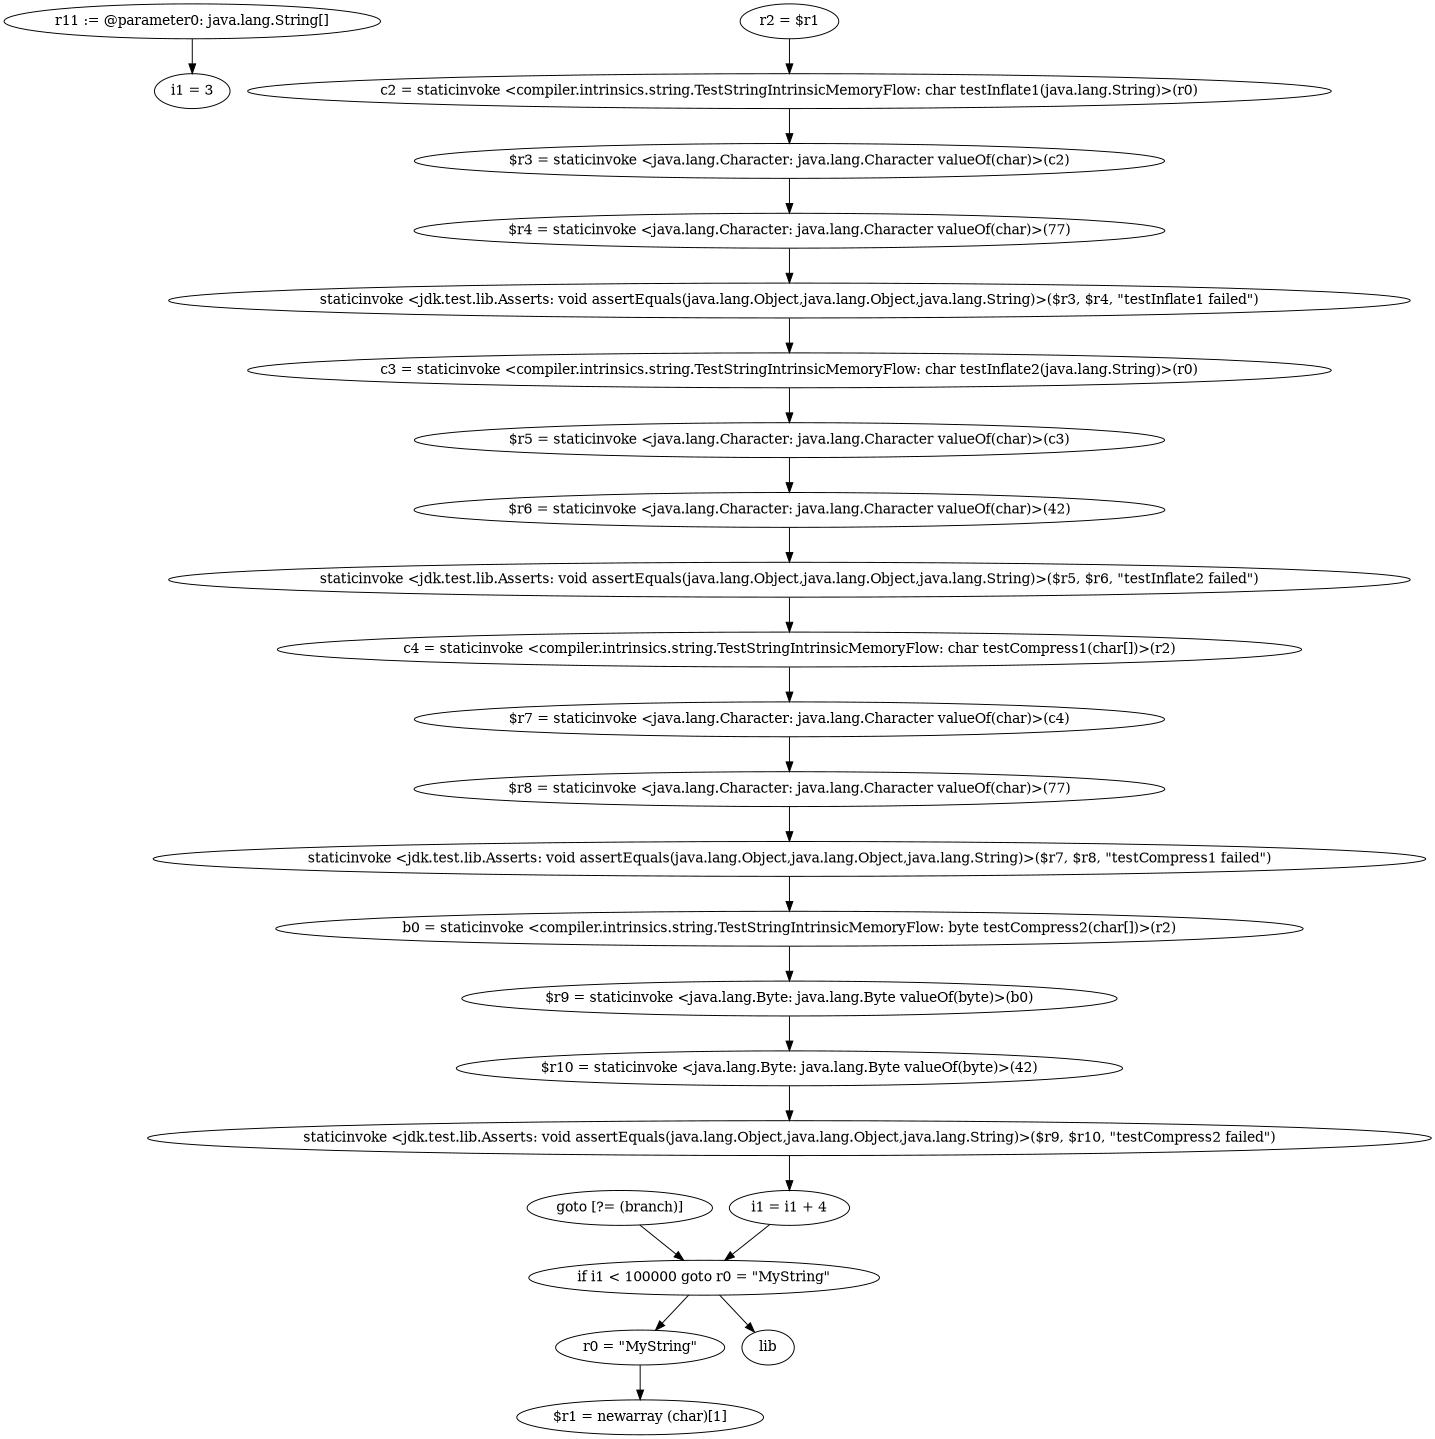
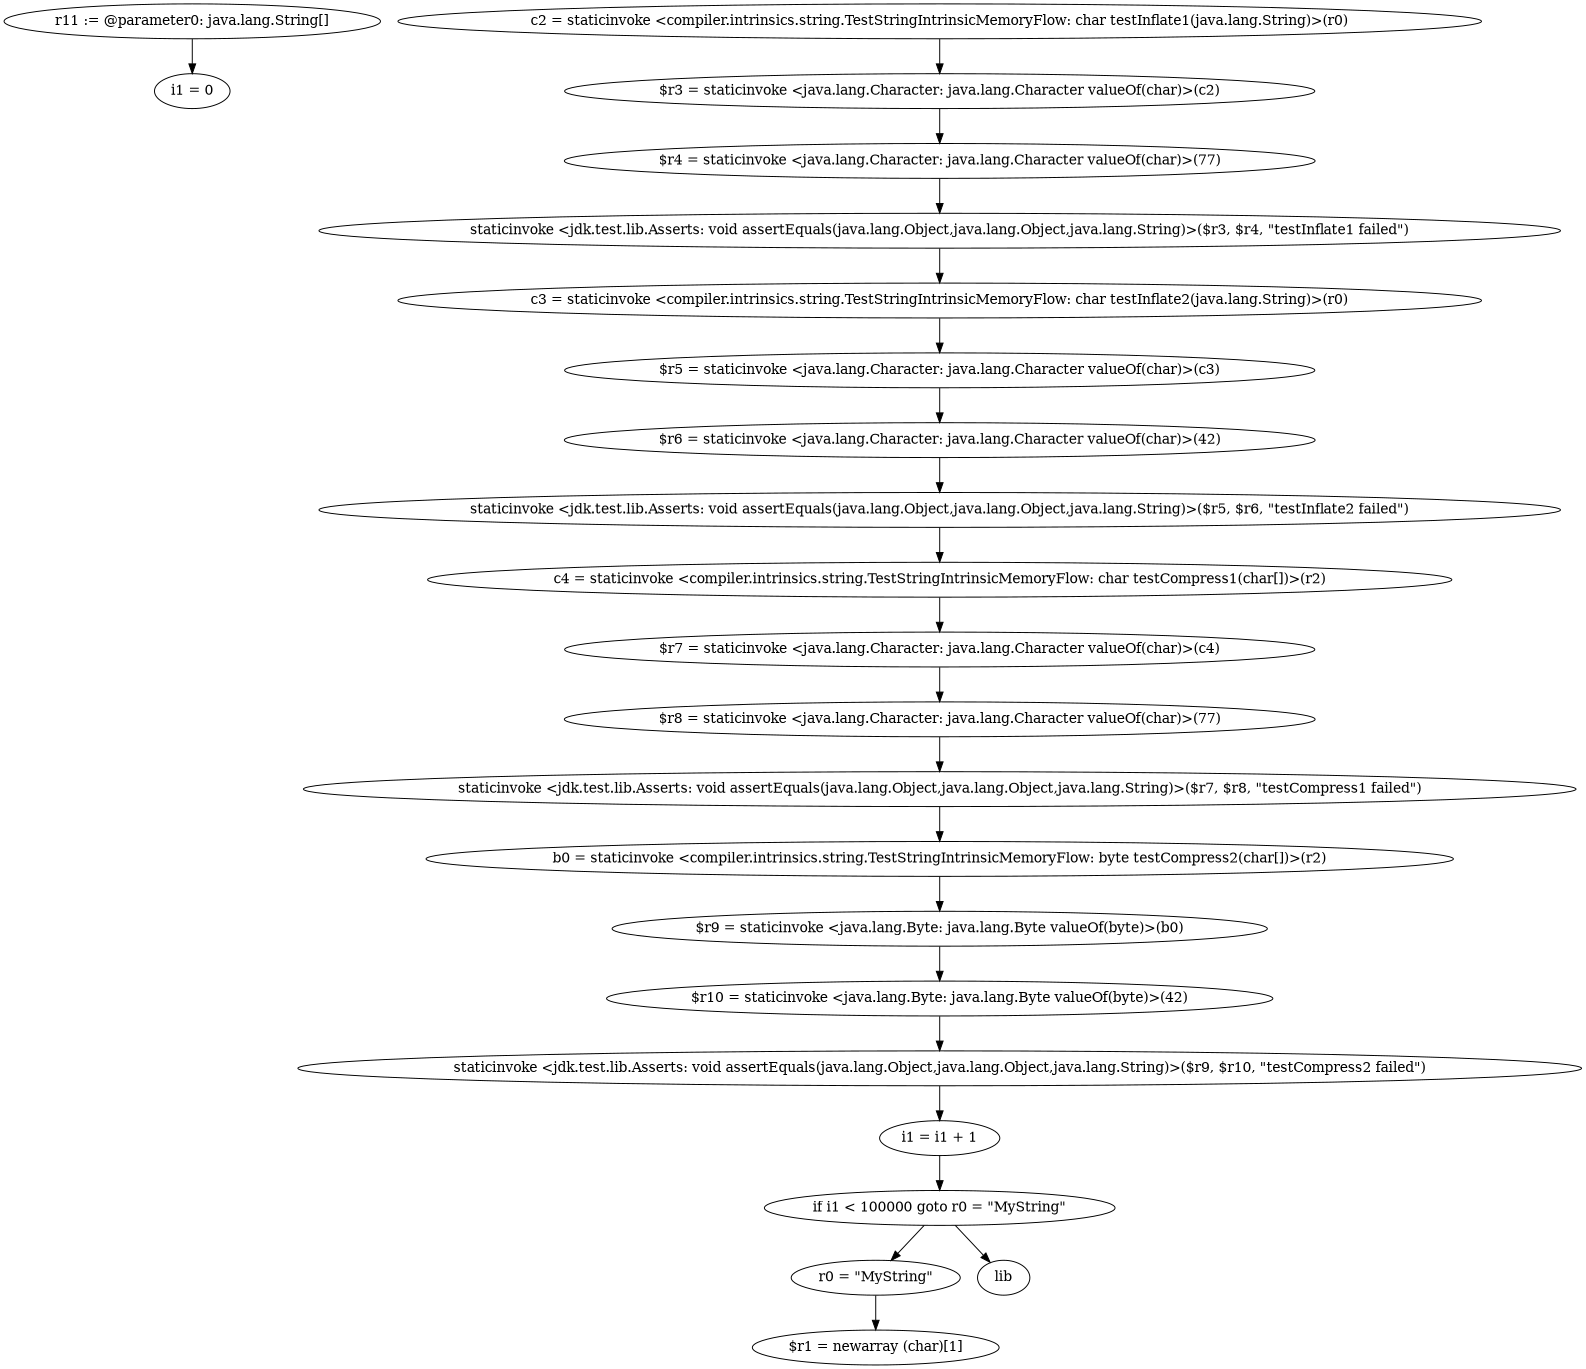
  digraph {
    "r11 := @parameter0: java.lang.String[]"
-   "i1 = 0" [label="i1 = 3"]
-   "goto [?= (branch)]"
+   "i1 = 0"
    "if i1 < 100000 goto r0 = \"MyString\""
    "r0 = \"MyString\""
    n6 [label=lib]
    "$r1 = newarray (char)[1]"
-   "r2 = $r1"
    "c2 = staticinvoke <compiler.intrinsics.string.TestStringIntrinsicMemoryFlow: char testInflate1(java.lang.String)>(r0)"
    "$r3 = staticinvoke <java.lang.Character: java.lang.Character valueOf(char)>(c2)"
    "$r4 = staticinvoke <java.lang.Character: java.lang.Character valueOf(char)>(77)"
    "staticinvoke <jdk.test.lib.Asserts: void assertEquals(java.lang.Object,java.lang.Object,java.lang.String)>($r3, $r4, \"testInflate1 failed\")"
    "c3 = staticinvoke <compiler.intrinsics.string.TestStringIntrinsicMemoryFlow: char testInflate2(java.lang.String)>(r0)"
    "$r5 = staticinvoke <java.lang.Character: java.lang.Character valueOf(char)>(c3)"
    "$r6 = staticinvoke <java.lang.Character: java.lang.Character valueOf(char)>(42)"
    "staticinvoke <jdk.test.lib.Asserts: void assertEquals(java.lang.Object,java.lang.Object,java.lang.String)>($r5, $r6, \"testInflate2 failed\")"
    "c4 = staticinvoke <compiler.intrinsics.string.TestStringIntrinsicMemoryFlow: char testCompress1(char[])>(r2)"
    "$r7 = staticinvoke <java.lang.Character: java.lang.Character valueOf(char)>(c4)"
    "$r8 = staticinvoke <java.lang.Character: java.lang.Character valueOf(char)>(77)"
    "staticinvoke <jdk.test.lib.Asserts: void assertEquals(java.lang.Object,java.lang.Object,java.lang.String)>($r7, $r8, \"testCompress1 failed\")"
    "b0 = staticinvoke <compiler.intrinsics.string.TestStringIntrinsicMemoryFlow: byte testCompress2(char[])>(r2)"
    "$r9 = staticinvoke <java.lang.Byte: java.lang.Byte valueOf(byte)>(b0)"
    "$r10 = staticinvoke <java.lang.Byte: java.lang.Byte valueOf(byte)>(42)"
    "staticinvoke <jdk.test.lib.Asserts: void assertEquals(java.lang.Object,java.lang.Object,java.lang.String)>($r9, $r10, \"testCompress2 failed\")"
-   "i1 = i1 + 1" [label="i1 = i1 + 4"]
+   "i1 = i1 + 1"
    "r11 := @parameter0: java.lang.String[]" -> "i1 = 0"
-   "goto [?= (branch)]" -> "if i1 < 100000 goto r0 = \"MyString\""
    "if i1 < 100000 goto r0 = \"MyString\"" -> "r0 = \"MyString\""
    "if i1 < 100000 goto r0 = \"MyString\"" -> n6
    "r0 = \"MyString\"" -> "$r1 = newarray (char)[1]"
-   "r2 = $r1" -> "c2 = staticinvoke <compiler.intrinsics.string.TestStringIntrinsicMemoryFlow: char testInflate1(java.lang.String)>(r0)"
    "c2 = staticinvoke <compiler.intrinsics.string.TestStringIntrinsicMemoryFlow: char testInflate1(java.lang.String)>(r0)" -> "$r3 = staticinvoke <java.lang.Character: java.lang.Character valueOf(char)>(c2)"
    "$r3 = staticinvoke <java.lang.Character: java.lang.Character valueOf(char)>(c2)" -> "$r4 = staticinvoke <java.lang.Character: java.lang.Character valueOf(char)>(77)"
    "$r4 = staticinvoke <java.lang.Character: java.lang.Character valueOf(char)>(77)" -> "staticinvoke <jdk.test.lib.Asserts: void assertEquals(java.lang.Object,java.lang.Object,java.lang.String)>($r3, $r4, \"testInflate1 failed\")"
    "staticinvoke <jdk.test.lib.Asserts: void assertEquals(java.lang.Object,java.lang.Object,java.lang.String)>($r3, $r4, \"testInflate1 failed\")" -> "c3 = staticinvoke <compiler.intrinsics.string.TestStringIntrinsicMemoryFlow: char testInflate2(java.lang.String)>(r0)"
    "c3 = staticinvoke <compiler.intrinsics.string.TestStringIntrinsicMemoryFlow: char testInflate2(java.lang.String)>(r0)" -> "$r5 = staticinvoke <java.lang.Character: java.lang.Character valueOf(char)>(c3)"
    "$r5 = staticinvoke <java.lang.Character: java.lang.Character valueOf(char)>(c3)" -> "$r6 = staticinvoke <java.lang.Character: java.lang.Character valueOf(char)>(42)"
    "$r6 = staticinvoke <java.lang.Character: java.lang.Character valueOf(char)>(42)" -> "staticinvoke <jdk.test.lib.Asserts: void assertEquals(java.lang.Object,java.lang.Object,java.lang.String)>($r5, $r6, \"testInflate2 failed\")"
    "staticinvoke <jdk.test.lib.Asserts: void assertEquals(java.lang.Object,java.lang.Object,java.lang.String)>($r5, $r6, \"testInflate2 failed\")" -> "c4 = staticinvoke <compiler.intrinsics.string.TestStringIntrinsicMemoryFlow: char testCompress1(char[])>(r2)"
    "c4 = staticinvoke <compiler.intrinsics.string.TestStringIntrinsicMemoryFlow: char testCompress1(char[])>(r2)" -> "$r7 = staticinvoke <java.lang.Character: java.lang.Character valueOf(char)>(c4)"
    "$r7 = staticinvoke <java.lang.Character: java.lang.Character valueOf(char)>(c4)" -> "$r8 = staticinvoke <java.lang.Character: java.lang.Character valueOf(char)>(77)"
    "$r8 = staticinvoke <java.lang.Character: java.lang.Character valueOf(char)>(77)" -> "staticinvoke <jdk.test.lib.Asserts: void assertEquals(java.lang.Object,java.lang.Object,java.lang.String)>($r7, $r8, \"testCompress1 failed\")"
    "staticinvoke <jdk.test.lib.Asserts: void assertEquals(java.lang.Object,java.lang.Object,java.lang.String)>($r7, $r8, \"testCompress1 failed\")" -> "b0 = staticinvoke <compiler.intrinsics.string.TestStringIntrinsicMemoryFlow: byte testCompress2(char[])>(r2)"
    "b0 = staticinvoke <compiler.intrinsics.string.TestStringIntrinsicMemoryFlow: byte testCompress2(char[])>(r2)" -> "$r9 = staticinvoke <java.lang.Byte: java.lang.Byte valueOf(byte)>(b0)"
    "$r9 = staticinvoke <java.lang.Byte: java.lang.Byte valueOf(byte)>(b0)" -> "$r10 = staticinvoke <java.lang.Byte: java.lang.Byte valueOf(byte)>(42)"
    "$r10 = staticinvoke <java.lang.Byte: java.lang.Byte valueOf(byte)>(42)" -> "staticinvoke <jdk.test.lib.Asserts: void assertEquals(java.lang.Object,java.lang.Object,java.lang.String)>($r9, $r10, \"testCompress2 failed\")"
    "staticinvoke <jdk.test.lib.Asserts: void assertEquals(java.lang.Object,java.lang.Object,java.lang.String)>($r9, $r10, \"testCompress2 failed\")" -> "i1 = i1 + 1"
    "i1 = i1 + 1" -> "if i1 < 100000 goto r0 = \"MyString\""
  }
